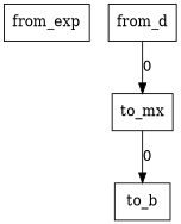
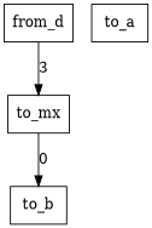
  digraph {
    rankdir=TB
    node [fillcolor=white shape=box style=filled]
-   n1 [label=<from_exp>]
    n2 [label=<from_d>]
    n3 [label=<to_mx>]
    n4 [label=<to_b>]
-   n2 -> n3 [label=0]
+   n5 [label=<to_a>]
+   n2 -> n3 [label=3]
    n3 -> n4 [label=0]
  }
